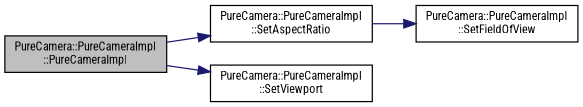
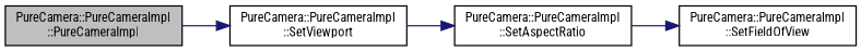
  digraph {
    fontname="Roboto Condensed"
    rankdir=LR
    node [color=black fillcolor=white fontname="Roboto Condensed" fontsize=10 shape=record style=filled]
    edge [color=midnightblue fontname="Roboto Condensed" fontsize=10 labelfontname=Helvetica labelfontsize=10 style=solid]
    n1 [fillcolor=grey75 fontcolor=black height=0.2 label="PureCamera::PureCameraImpl\l::PureCameraImpl" width=0.4]
    n2 [height=0.2 label="PureCamera::PureCameraImpl\l::SetAspectRatio" width=0.4]
    n3 [height=0.2 label="PureCamera::PureCameraImpl\l::SetViewport" width=0.4]
    n4 [height=0.2 label="PureCamera::PureCameraImpl\l::SetFieldOfView" width=0.4]
-   n1 -> n2
+   n3 -> n2
    n1 -> n3
    n2 -> n4
  }
